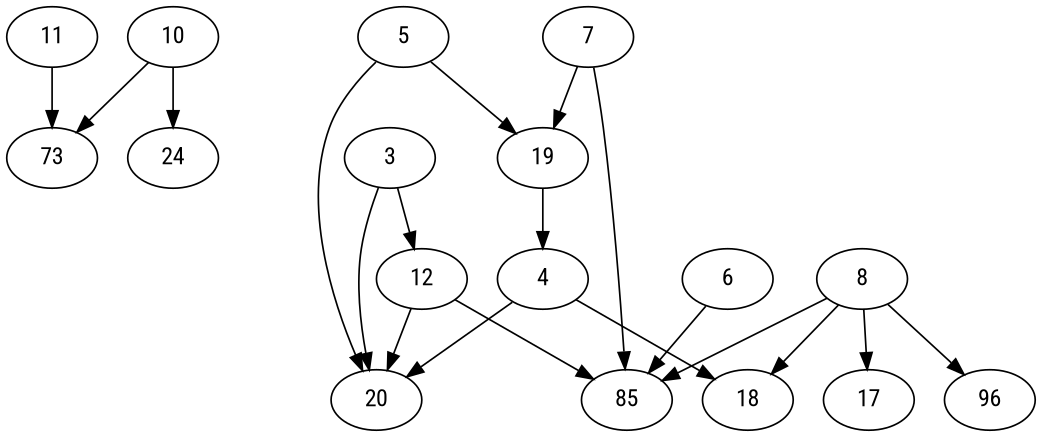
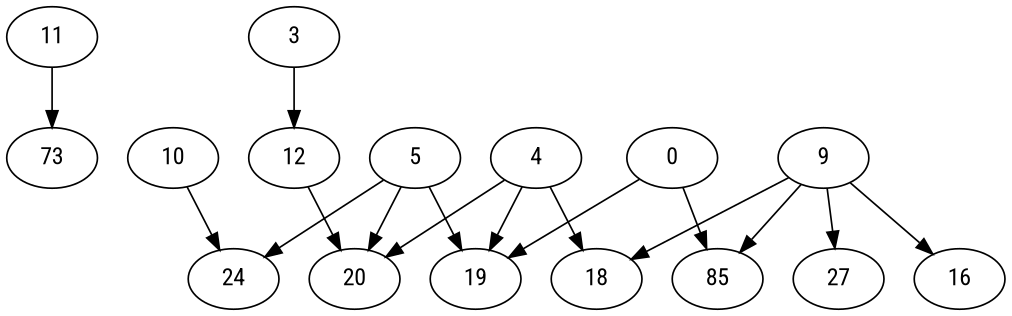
  digraph {
    fontname="Roboto Condensed"
    node [alpha=0.15 fontname="Roboto Condensed"]
    edge [fontname="Roboto Condensed"]
    n1 [alpha=0.14 expect_size=46986240 label=73]
    20 [alpha=0.01 expect_size=36197376]
    18 [expect_size=19353600]
    3 [alpha=0.07 expect_size=36480000]
    12 [alpha=0.10 expect_size=36878336]
-   16 [alpha=0.11 expect_size=11046912 label=96]
+   16 [alpha=0.11 expect_size=11046912]
    4 [alpha=0.00 expect_size=51449856]
    19 [alpha=0.19 expect_size=24004608]
    5 [alpha=0.18 expect_size=9885696]
    n10 [alpha=0.10 expect_size=15410176 label=24]
-   6 [alpha=0.07 expect_size=22919168]
    n12 [alpha=0.20 expect_size=16385024 label=85]
-   7 [alpha=0.16 expect_size=15244288]
-   8 [alpha=0.02 expect_size=40090624]
-   17 [alpha=0.04 expect_size=27627520]
+   7 [alpha=0.16 expect_size=15244288 label=0]
+   8 [alpha=0.02 expect_size=40090624 label=9]
+   17 [alpha=0.04 expect_size=27627520 label=27]
    10 [alpha=0.13 expect_size=46443520]
    11 [expect_size=30134272]
-   3 -> 20
    3 -> 12
    12 -> 20
-   12 -> n12
    4 -> 20
    4 -> 18
-   19 -> 4
+   4 -> 19
    5 -> 20
    5 -> 19
-   6 -> n12
+   5 -> n10
    7 -> 19
    7 -> n12
    8 -> 18
    8 -> 16
    8 -> n12
    8 -> 17
-   10 -> n1
    10 -> n10
    11 -> n1
  }
